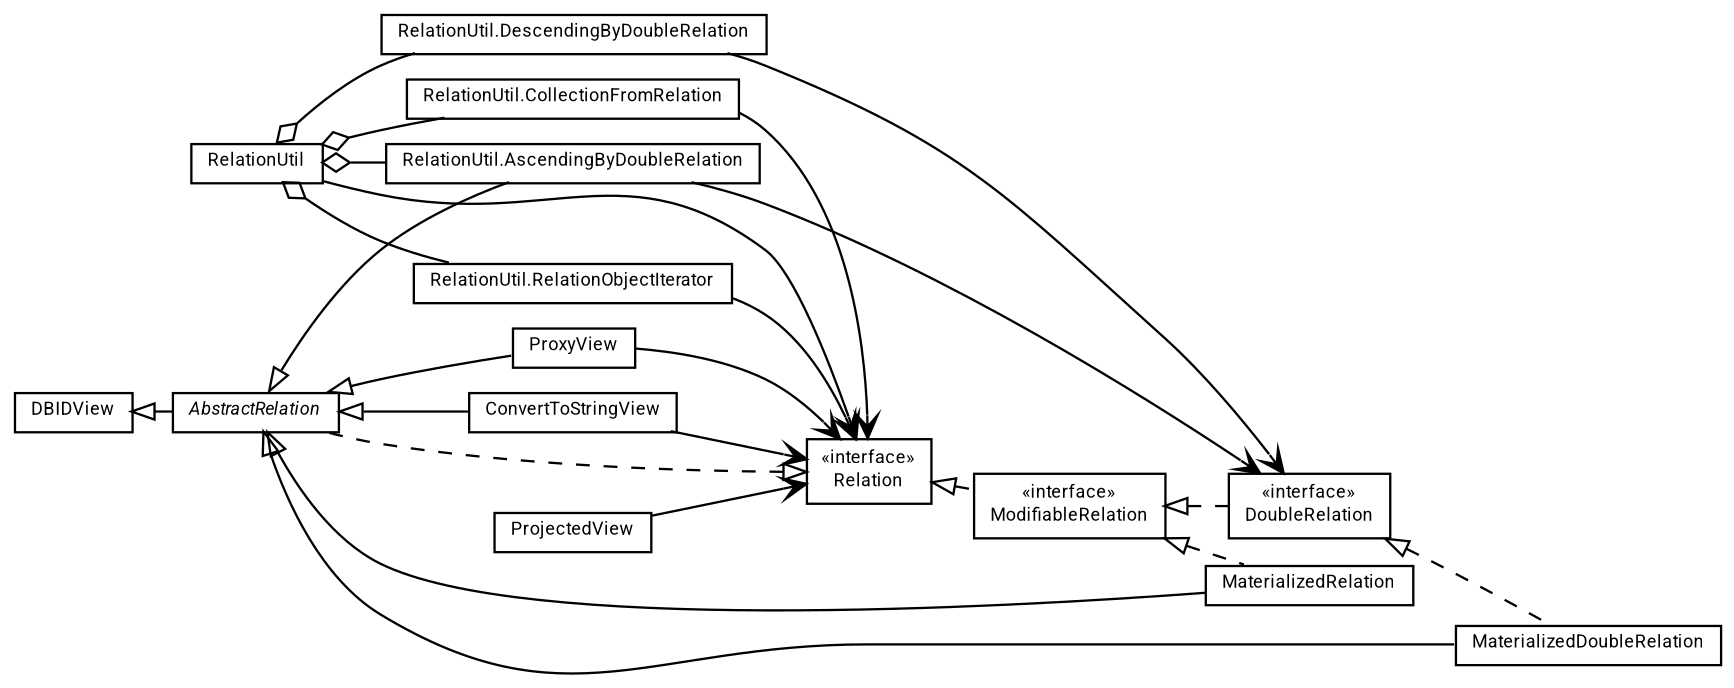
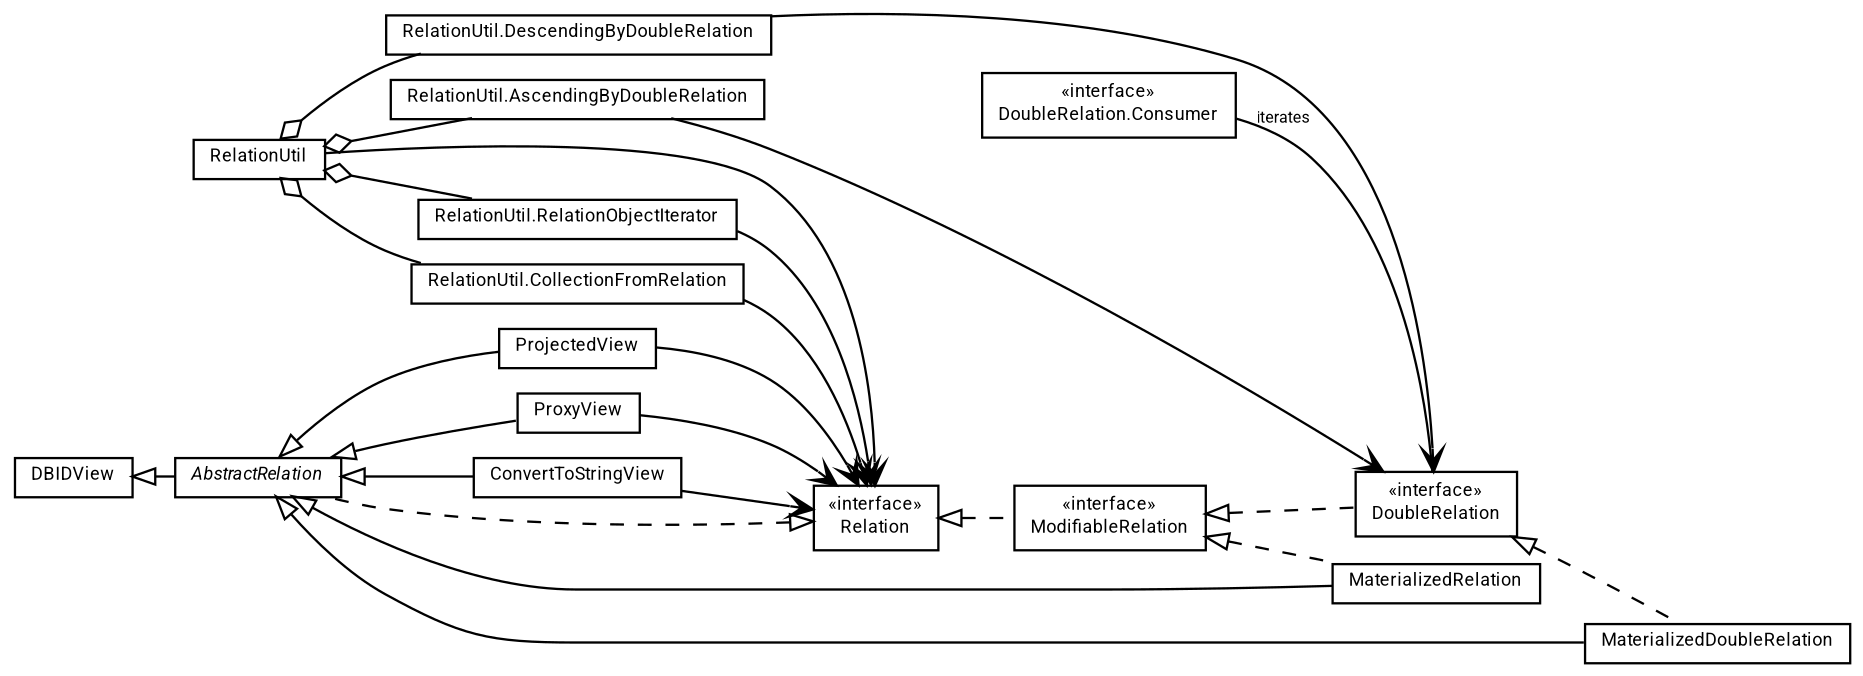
  digraph {
    nodesep=0.15
    rankdir=LR
    ranksep=0.25
    node [fontcolor=black fontname=Roboto fontsize=8 margin=0 shape=plaintext]
    edge [arrowtail=empty color=black dir=back fontname=Roboto fontsize=7 labelfontname=Roboto labelfontsize=7 weight=1]
    n1 [height=0 label=<<table title="de.lmu.ifi.dbs.elki.database.relation.ModifiableRelation" border="0" cellborder="1" cellspacing="0" cellpadding="2" href="ModifiableRelation.html" target="_parent"> 		<tr><td><table border="0" cellspacing="0" cellpadding="1"> 		<tr><td align="center" balign="center"> &#171;interface&#187; </td></tr> 		<tr><td align="center" balign="center"> <font face="Roboto">ModifiableRelation</font> </td></tr> 		</table></td></tr> 		</table>> width=0]
    n2 [height=0 label=<<table title="de.lmu.ifi.dbs.elki.database.relation.DoubleRelation" border="0" cellborder="1" cellspacing="0" cellpadding="2" href="DoubleRelation.html" target="_parent"> 		<tr><td><table border="0" cellspacing="0" cellpadding="1"> 		<tr><td align="center" balign="center"> &#171;interface&#187; </td></tr> 		<tr><td align="center" balign="center"> <font face="Roboto">DoubleRelation</font> </td></tr> 		</table></td></tr> 		</table>> width=0]
    n3 [height=0 label=<<table title="de.lmu.ifi.dbs.elki.database.relation.MaterializedRelation" border="0" cellborder="1" cellspacing="0" cellpadding="2" href="MaterializedRelation.html" target="_parent"> 		<tr><td><table border="0" cellspacing="0" cellpadding="1"> 		<tr><td align="center" balign="center"> <font face="Roboto">MaterializedRelation</font> </td></tr> 		</table></td></tr> 		</table>> width=0]
    n4 [height=0 label=<<table title="de.lmu.ifi.dbs.elki.database.relation.MaterializedDoubleRelation" border="0" cellborder="1" cellspacing="0" cellpadding="2" href="MaterializedDoubleRelation.html" target="_parent"> 		<tr><td><table border="0" cellspacing="0" cellpadding="1"> 		<tr><td align="center" balign="center"> <font face="Roboto">MaterializedDoubleRelation</font> </td></tr> 		</table></td></tr> 		</table>> width=0]
    n5 [height=0 label=<<table title="de.lmu.ifi.dbs.elki.database.relation.RelationUtil" border="0" cellborder="1" cellspacing="0" cellpadding="2" href="RelationUtil.html" target="_parent"> 		<tr><td><table border="0" cellspacing="0" cellpadding="1"> 		<tr><td align="center" balign="center"> <font face="Roboto">RelationUtil</font> </td></tr> 		</table></td></tr> 		</table>> width=0]
    n6 [height=0 label=<<table title="de.lmu.ifi.dbs.elki.database.relation.RelationUtil.RelationObjectIterator" border="0" cellborder="1" cellspacing="0" cellpadding="2" href="RelationUtil.RelationObjectIterator.html" target="_parent"> 		<tr><td><table border="0" cellspacing="0" cellpadding="1"> 		<tr><td align="center" balign="center"> <font face="Roboto">RelationUtil.RelationObjectIterator</font> </td></tr> 		</table></td></tr> 		</table>> width=0]
    n7 [height=0 label=<<table title="de.lmu.ifi.dbs.elki.database.relation.RelationUtil.CollectionFromRelation" border="0" cellborder="1" cellspacing="0" cellpadding="2" href="RelationUtil.CollectionFromRelation.html" target="_parent"> 		<tr><td><table border="0" cellspacing="0" cellpadding="1"> 		<tr><td align="center" balign="center"> <font face="Roboto">RelationUtil.CollectionFromRelation</font> </td></tr> 		</table></td></tr> 		</table>> width=0]
    n8 [height=0 label=<<table title="de.lmu.ifi.dbs.elki.database.relation.RelationUtil.AscendingByDoubleRelation" border="0" cellborder="1" cellspacing="0" cellpadding="2" href="RelationUtil.AscendingByDoubleRelation.html" target="_parent"> 		<tr><td><table border="0" cellspacing="0" cellpadding="1"> 		<tr><td align="center" balign="center"> <font face="Roboto">RelationUtil.AscendingByDoubleRelation</font> </td></tr> 		</table></td></tr> 		</table>> width=0]
    n9 [height=0 label=<<table title="de.lmu.ifi.dbs.elki.database.relation.RelationUtil.DescendingByDoubleRelation" border="0" cellborder="1" cellspacing="0" cellpadding="2" href="RelationUtil.DescendingByDoubleRelation.html" target="_parent"> 		<tr><td><table border="0" cellspacing="0" cellpadding="1"> 		<tr><td align="center" balign="center"> <font face="Roboto">RelationUtil.DescendingByDoubleRelation</font> </td></tr> 		</table></td></tr> 		</table>> width=0]
    n10 [height=0 label=<<table title="de.lmu.ifi.dbs.elki.database.relation.Relation" border="0" cellborder="1" cellspacing="0" cellpadding="2" href="Relation.html" target="_parent"> 		<tr><td><table border="0" cellspacing="0" cellpadding="1"> 		<tr><td align="center" balign="center"> &#171;interface&#187; </td></tr> 		<tr><td align="center" balign="center"> <font face="Roboto">Relation</font> </td></tr> 		</table></td></tr> 		</table>> width=0]
    n11 [height=0 label=<<table title="de.lmu.ifi.dbs.elki.database.relation.AbstractRelation" border="0" cellborder="1" cellspacing="0" cellpadding="2" href="AbstractRelation.html" target="_parent"> 		<tr><td><table border="0" cellspacing="0" cellpadding="1"> 		<tr><td align="center" balign="center"> <font face="Roboto"><i>AbstractRelation</i></font> </td></tr> 		</table></td></tr> 		</table>> width=0]
+   n12 [height=0 label=<<table title="de.lmu.ifi.dbs.elki.database.relation.DoubleRelation.Consumer" border="0" cellborder="1" cellspacing="0" cellpadding="2" href="DoubleRelation.Consumer.html" target="_parent"> 		<tr><td><table border="0" cellspacing="0" cellpadding="1"> 		<tr><td align="center" balign="center"> &#171;interface&#187; </td></tr> 		<tr><td align="center" balign="center"> <font face="Roboto">DoubleRelation.Consumer</font> </td></tr> 		</table></td></tr> 		</table>> width=0]
    n13 [height=0 label=<<table title="de.lmu.ifi.dbs.elki.database.relation.ProjectedView" border="0" cellborder="1" cellspacing="0" cellpadding="2" href="ProjectedView.html" target="_parent"> 		<tr><td><table border="0" cellspacing="0" cellpadding="1"> 		<tr><td align="center" balign="center"> <font face="Roboto">ProjectedView</font> </td></tr> 		</table></td></tr> 		</table>> width=0]
    n14 [height=0 label=<<table title="de.lmu.ifi.dbs.elki.database.relation.ProxyView" border="0" cellborder="1" cellspacing="0" cellpadding="2" href="ProxyView.html" target="_parent"> 		<tr><td><table border="0" cellspacing="0" cellpadding="1"> 		<tr><td align="center" balign="center"> <font face="Roboto">ProxyView</font> </td></tr> 		</table></td></tr> 		</table>> width=0]
    n15 [height=0 label=<<table title="de.lmu.ifi.dbs.elki.database.relation.ConvertToStringView" border="0" cellborder="1" cellspacing="0" cellpadding="2" href="ConvertToStringView.html" target="_parent"> 		<tr><td><table border="0" cellspacing="0" cellpadding="1"> 		<tr><td align="center" balign="center"> <font face="Roboto">ConvertToStringView</font> </td></tr> 		</table></td></tr> 		</table>> width=0]
    n16 [height=0 label=<<table title="de.lmu.ifi.dbs.elki.database.relation.DBIDView" border="0" cellborder="1" cellspacing="0" cellpadding="2" href="DBIDView.html" target="_parent"> 		<tr><td><table border="0" cellspacing="0" cellpadding="1"> 		<tr><td align="center" balign="center"> <font face="Roboto">DBIDView</font> </td></tr> 		</table></td></tr> 		</table>> width=0]
    n1 -> n2 [style=dashed weight=9]
    n1 -> n3 [style=dashed weight=9]
    n2 -> n4 [style=dashed weight=9]
    n5 -> n6 [arrowhead=none arrowtail=ediamond weight=4]
    n5 -> n7 [arrowhead=none arrowtail=ediamond weight=4]
    n5 -> n8 [arrowhead=none arrowtail=ediamond weight=4]
    n5 -> n9 [arrowhead=none arrowtail=ediamond weight=4]
    n5 -> n10 [arrowhead=open arrowtail="" dir=""]
    n6 -> n10 [arrowhead=open arrowtail="" dir=""]
    n7 -> n10 [arrowhead=open arrowtail="" dir=""]
    n8 -> n2 [arrowhead=open arrowtail="" dir=""]
    n9 -> n2 [arrowhead=open arrowtail="" dir=""]
    n10 -> n1 [style=dashed weight=9]
    n10 -> n11 [style=dashed weight=9]
    n11 -> n3 [weight=10]
    n11 -> n4 [weight=10]
-   n11 -> n8 [weight=10]
+   n11 -> n13 [weight=10]
    n11 -> n14 [weight=10]
    n11 -> n15 [weight=10]
+   n12 -> n2 [arrowhead=none label=iterates weight=2 arrowtail="" dir=""]
    n13 -> n10 [arrowhead=open arrowtail="" dir=""]
    n14 -> n10 [arrowhead=open arrowtail="" dir=""]
    n15 -> n10 [arrowhead=open arrowtail="" dir=""]
    n16 -> n11 [weight=10]
  }
